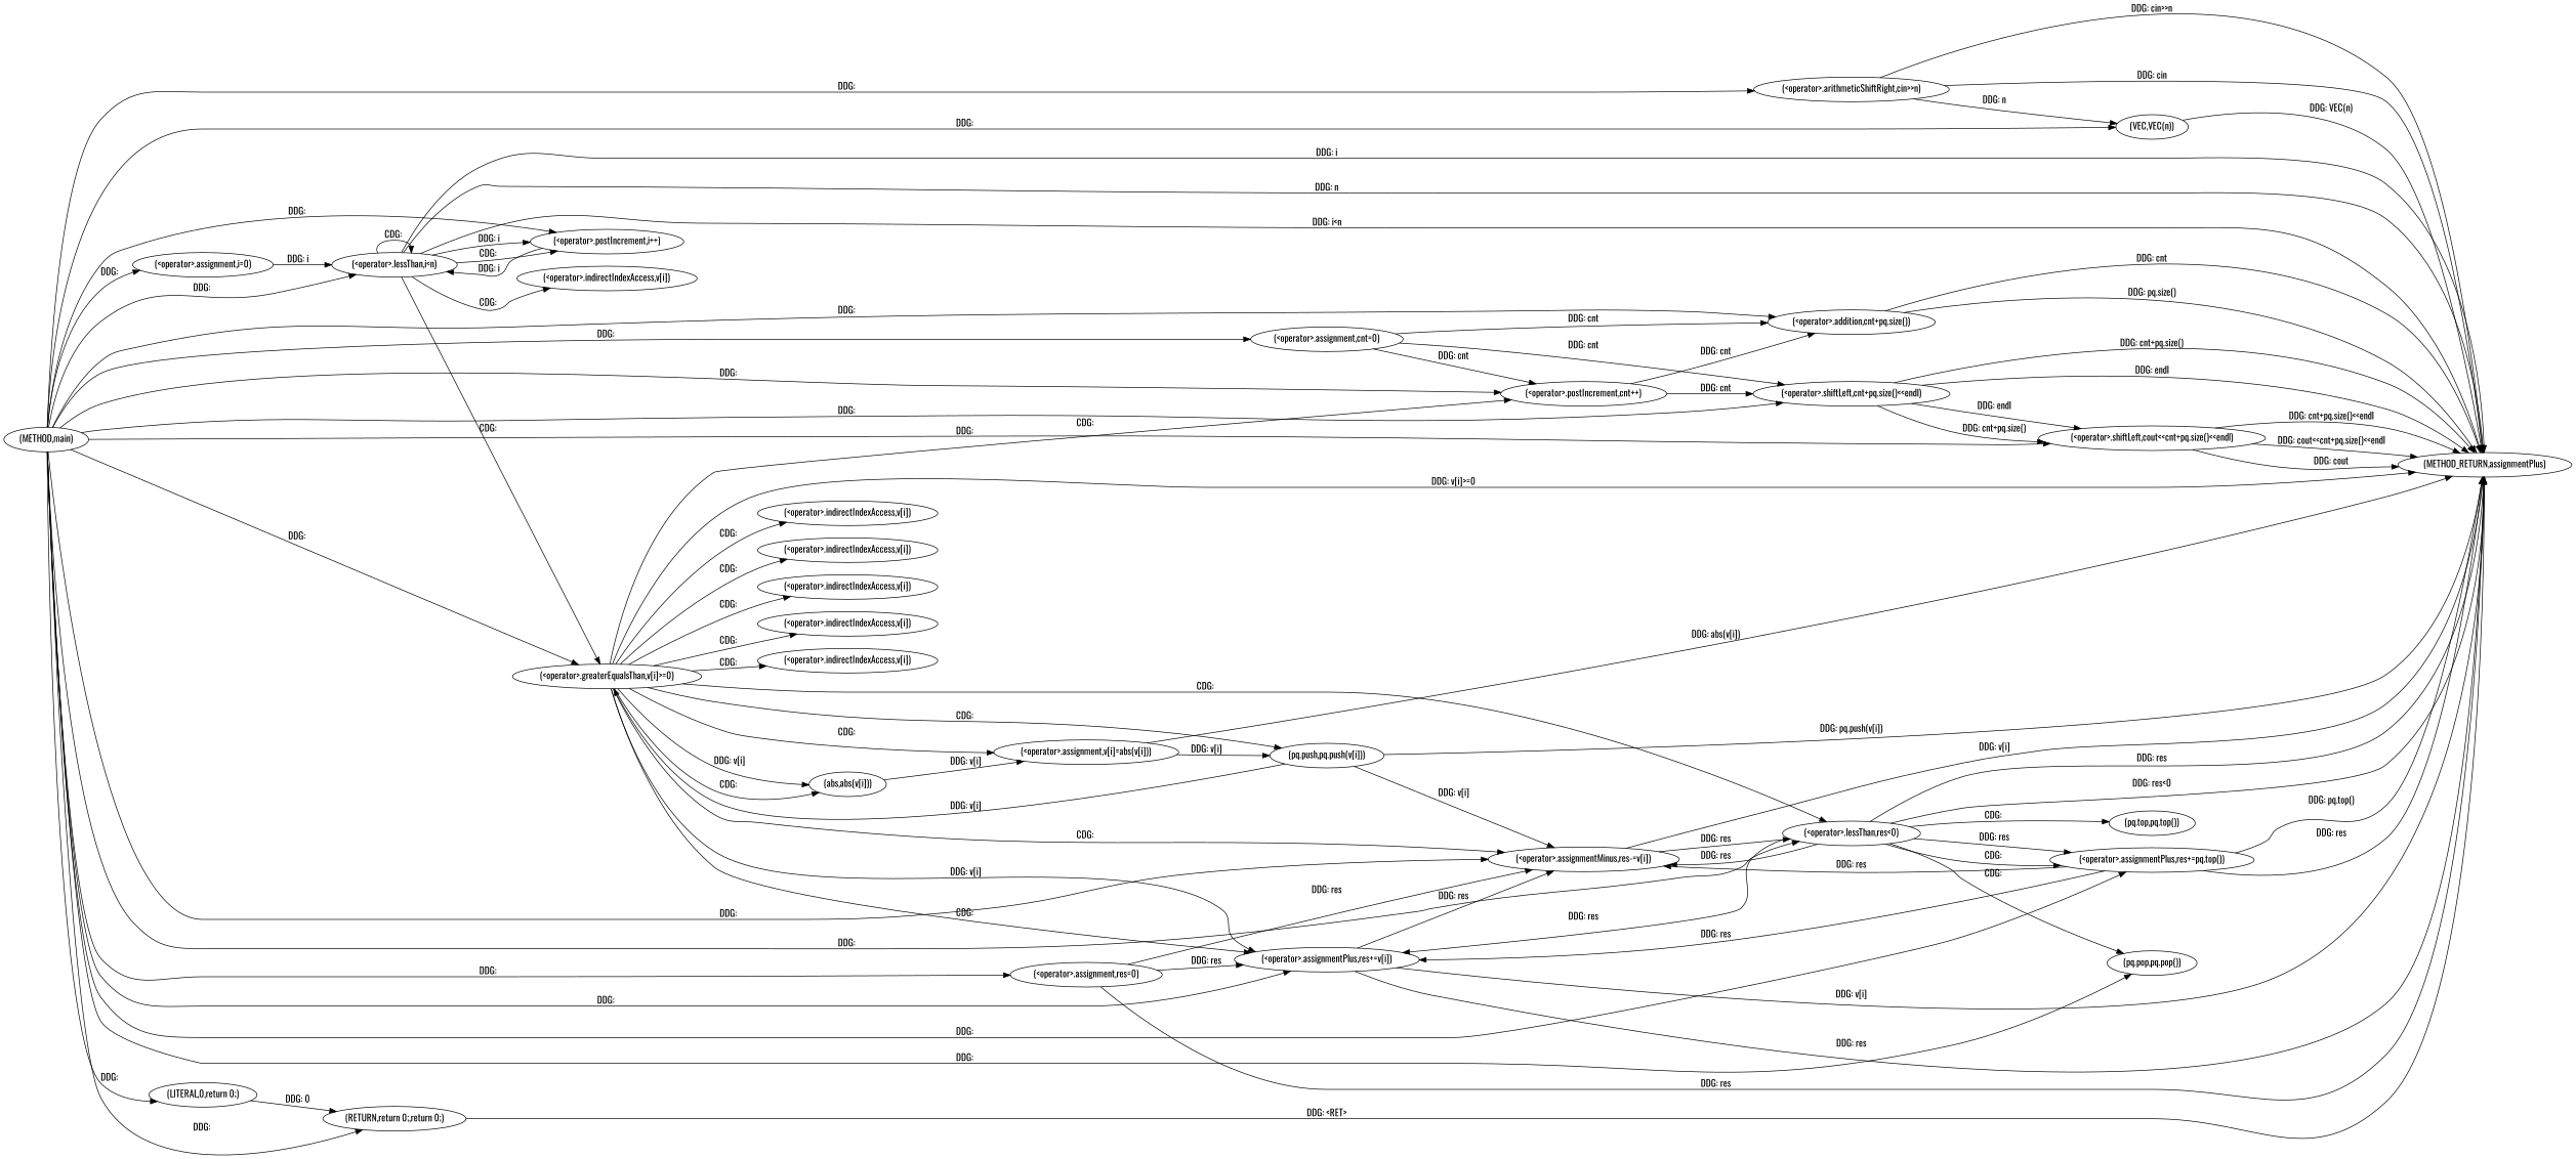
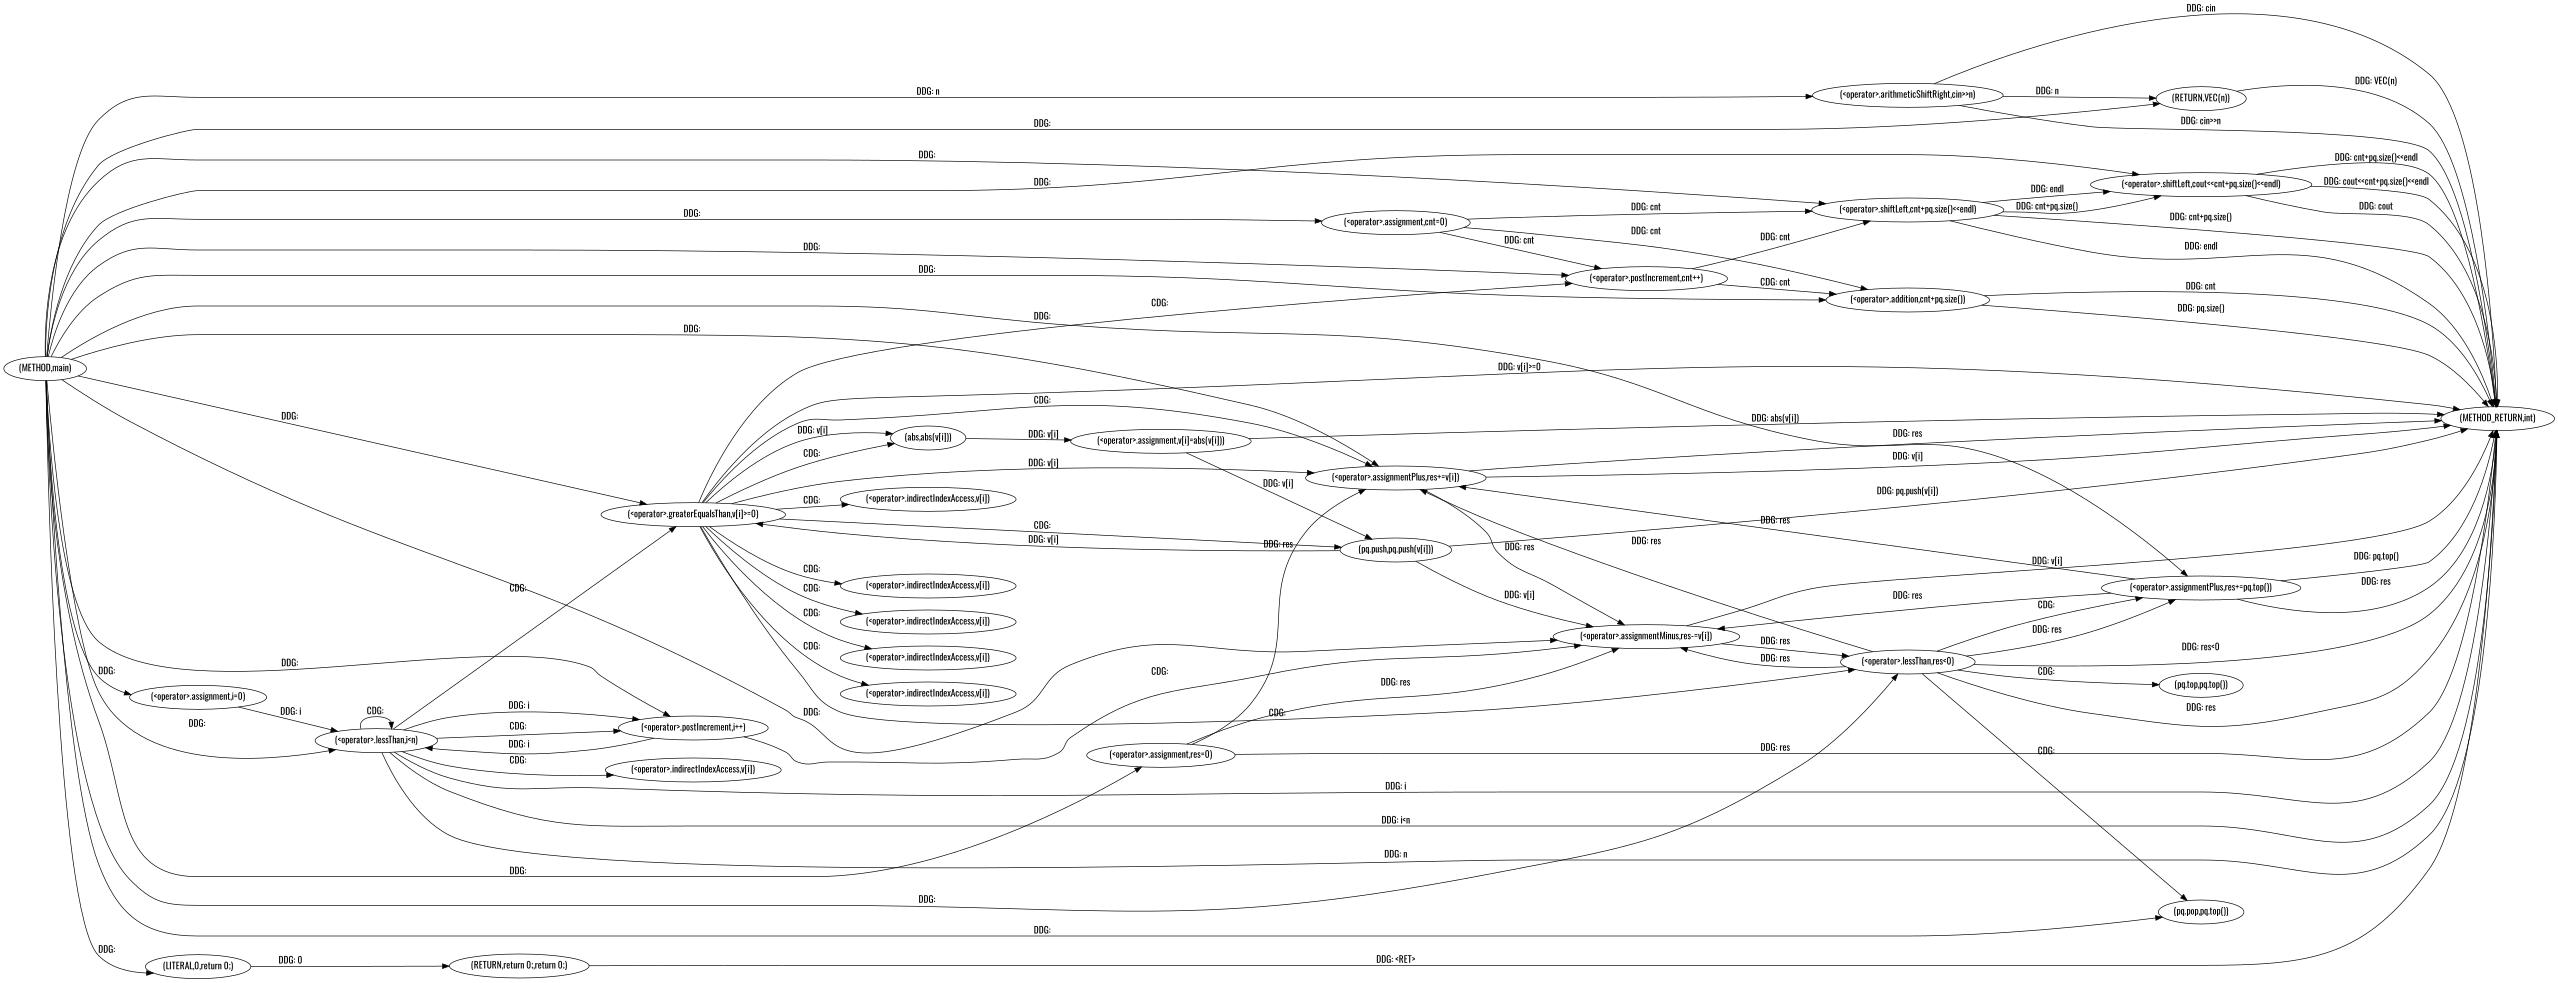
  digraph {
    fontname=Oswald
    rankdir=LR
    node [fontname=Oswald]
    edge [fontname=Oswald]
    n1 [label="(METHOD,main)"]
    n2 [label="(<operator>.assignment,res=0)"]
    n3 [label="(<operator>.assignment,cnt=0)"]
    n4 [label="(<operator>.arithmeticShiftRight,cin>>n)"]
-   n5 [label="(VEC,VEC(n))"]
+   n5 [label="(RETURN,VEC(n))"]
    n6 [label="(<operator>.shiftLeft,cout<<cnt+pq.size()<<endl)"]
    n7 [label="(RETURN,return 0;,return 0;)"]
    n8 [label="(<operator>.assignment,i=0)"]
    n9 [label="(<operator>.lessThan,i<n)"]
    n10 [label="(<operator>.postIncrement,i++)"]
    n11 [label="(LITERAL,0,return 0;)"]
    n12 [label="(<operator>.shiftLeft,cnt+pq.size()<<endl)"]
    n13 [label="(<operator>.greaterEqualsThan,v[i]>=0)"]
    n14 [label="(<operator>.addition,cnt+pq.size())"]
    n15 [label="(<operator>.assignmentPlus,res+=v[i])"]
    n16 [label="(<operator>.postIncrement,cnt++)"]
    n17 [label="(<operator>.assignmentMinus,res-=v[i])"]
    n18 [label="(<operator>.lessThan,res<0)"]
    n19 [label="(<operator>.assignmentPlus,res+=pq.top())"]
-   n20 [label="(pq.pop,pq.pop())"]
-   n21 [label="(METHOD_RETURN,assignmentPlus)"]
+   n20 [label="(pq.pop,pq.top())"]
+   n21 [label="(METHOD_RETURN,int)"]
    n22 [label="(<operator>.indirectIndexAccess,v[i])"]
    n23 [label="(<operator>.assignment,v[i]=abs(v[i]))"]
    n24 [label="(pq.push,pq.push(v[i]))"]
    n25 [label="(abs,abs(v[i]))"]
    n26 [label="(<operator>.indirectIndexAccess,v[i])"]
    n27 [label="(<operator>.indirectIndexAccess,v[i])"]
    n28 [label="(<operator>.indirectIndexAccess,v[i])"]
    n29 [label="(<operator>.indirectIndexAccess,v[i])"]
    n30 [label="(<operator>.indirectIndexAccess,v[i])"]
    n31 [label="(pq.top,pq.top())"]
    n1 -> n2 [label="DDG: "]
    n1 -> n3 [label="DDG: "]
-   n1 -> n4 [label="DDG: "]
+   n1 -> n4 [label="DDG: n"]
    n1 -> n5 [label="DDG: "]
    n1 -> n6 [label="DDG: "]
-   n1 -> n7 [label="DDG: "]
    n1 -> n8 [label="DDG: "]
    n1 -> n9 [label="DDG: "]
    n1 -> n10 [label="DDG: "]
    n1 -> n11 [label="DDG: "]
    n1 -> n12 [label="DDG: "]
    n1 -> n13 [label="DDG: "]
    n1 -> n14 [label="DDG: "]
    n1 -> n15 [label="DDG: "]
    n1 -> n16 [label="DDG: "]
    n1 -> n17 [label="DDG: "]
    n1 -> n18 [label="DDG: "]
    n1 -> n19 [label="DDG: "]
    n1 -> n20 [label="DDG: "]
    n2 -> n15 [label="DDG: res"]
    n2 -> n17 [label="DDG: res"]
    n2 -> n21 [label="DDG: res"]
    n3 -> n12 [label="DDG: cnt"]
    n3 -> n14 [label="DDG: cnt"]
    n3 -> n16 [label="DDG: cnt"]
    n4 -> n5 [label="DDG: n"]
    n4 -> n21 [label="DDG: cin>>n"]
    n4 -> n21 [label="DDG: cin"]
    n5 -> n21 [label="DDG: VEC(n)"]
    n6 -> n21 [label="DDG: cnt+pq.size()<<endl"]
    n6 -> n21 [label="DDG: cout<<cnt+pq.size()<<endl"]
    n6 -> n21 [label="DDG: cout"]
    n7 -> n21 [label="DDG: <RET>"]
    n8 -> n9 [label="DDG: i"]
    n9 -> n9 [label="CDG: "]
    n9 -> n10 [label="DDG: i"]
    n9 -> n10 [label="CDG: "]
    n9 -> n13 [label="CDG: "]
    n9 -> n21 [label="DDG: i"]
    n9 -> n21 [label="DDG: n"]
    n9 -> n21 [label="DDG: i<n"]
    n9 -> n22 [label="CDG: "]
    n10 -> n9 [label="DDG: i"]
    n11 -> n7 [label="DDG: 0"]
    n12 -> n6 [label="DDG: endl"]
    n12 -> n6 [label="DDG: cnt+pq.size()"]
    n12 -> n21 [label="DDG: cnt+pq.size()"]
    n12 -> n21 [label="DDG: endl"]
    n13 -> n15 [label="DDG: v[i]"]
    n13 -> n15 [label="CDG: "]
    n13 -> n16 [label="CDG: "]
-   n13 -> n17 [label="CDG: "]
+   n10 -> n17 [label="CDG: "]
    n13 -> n18 [label="CDG: "]
    n13 -> n21 [label="DDG: v[i]>=0"]
-   n13 -> n23 [label="CDG: "]
    n13 -> n24 [label="CDG: "]
    n13 -> n25 [label="DDG: v[i]"]
    n13 -> n25 [label="CDG: "]
    n13 -> n26 [label="CDG: "]
    n13 -> n27 [label="CDG: "]
    n13 -> n28 [label="CDG: "]
    n13 -> n29 [label="CDG: "]
    n13 -> n30 [label="CDG: "]
    n14 -> n21 [label="DDG: cnt"]
    n14 -> n21 [label="DDG: pq.size()"]
    n15 -> n17 [label="DDG: res"]
    n15 -> n21 [label="DDG: res"]
    n15 -> n21 [label="DDG: v[i]"]
    n16 -> n12 [label="DDG: cnt"]
-   n16 -> n14 [label="DDG: cnt"]
+   n16 -> n14 [label="CDG: cnt"]
    n17 -> n18 [label="DDG: res"]
    n17 -> n21 [label="DDG: v[i]"]
    n18 -> n15 [label="DDG: res"]
    n18 -> n17 [label="DDG: res"]
    n18 -> n19 [label="DDG: res"]
    n18 -> n19 [label="CDG: "]
    n18 -> n20 [label="CDG: "]
    n18 -> n21 [label="DDG: res"]
    n18 -> n21 [label="DDG: res<0"]
    n18 -> n31 [label="CDG: "]
    n19 -> n15 [label="DDG: res"]
    n19 -> n17 [label="DDG: res"]
    n19 -> n21 [label="DDG: res"]
    n19 -> n21 [label="DDG: pq.top()"]
    n23 -> n21 [label="DDG: abs(v[i])"]
    n23 -> n24 [label="DDG: v[i]"]
    n24 -> n13 [label="DDG: v[i]"]
    n24 -> n17 [label="DDG: v[i]"]
    n24 -> n21 [label="DDG: pq.push(v[i])"]
    n25 -> n23 [label="DDG: v[i]"]
  }
